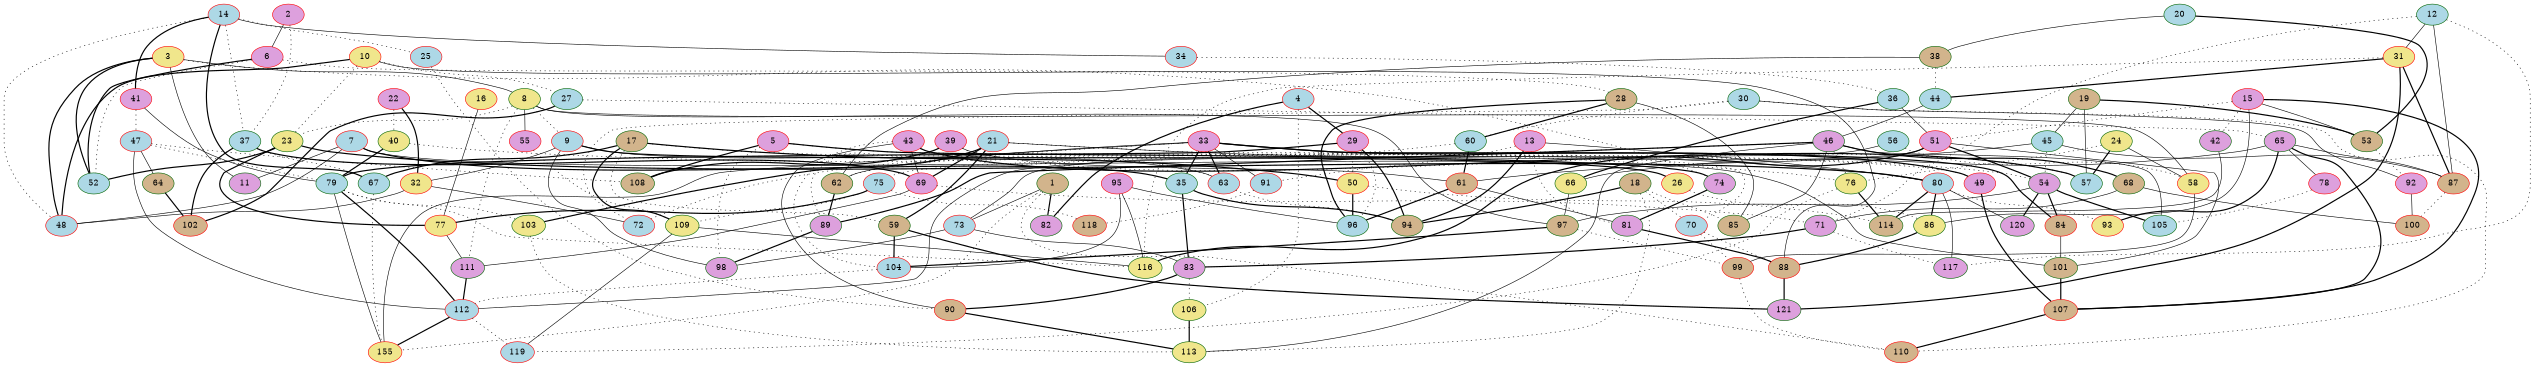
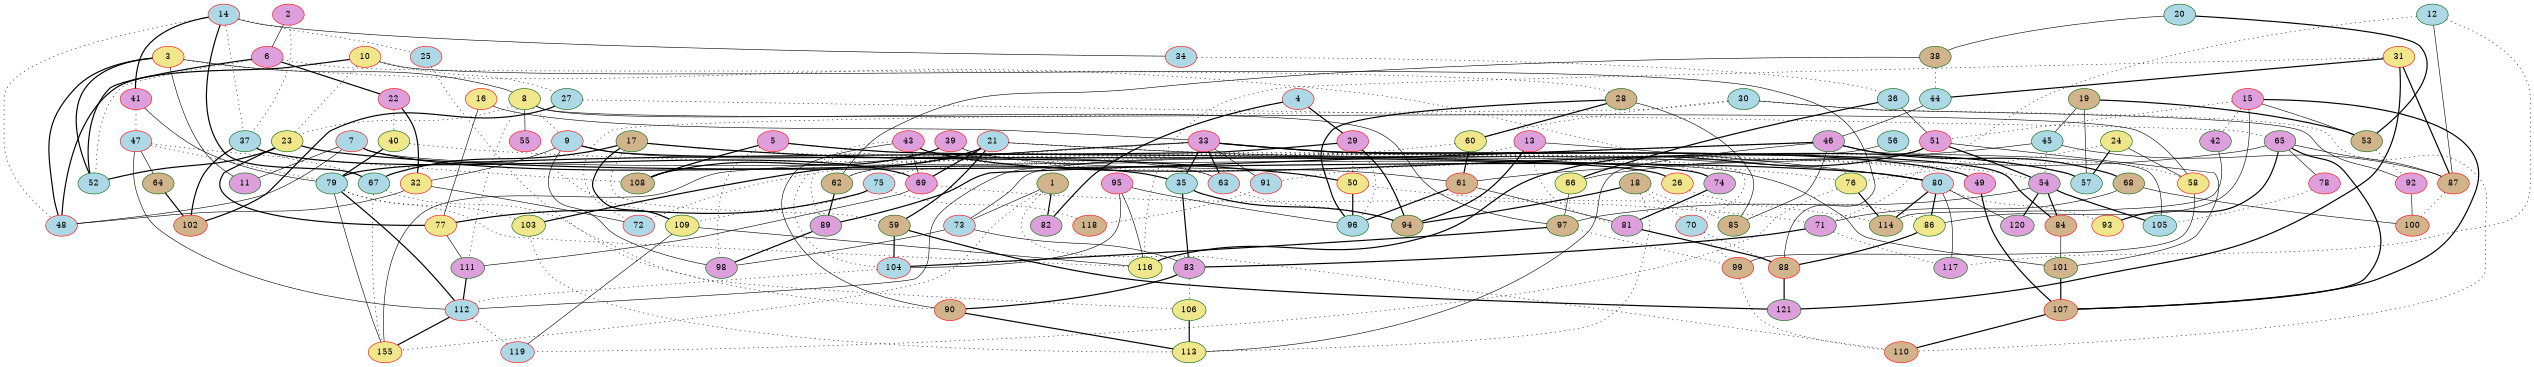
  graph {
    node [color=darkgreen fillcolor=lightblue style=filled]
    edge [style=bold]
    1 [fillcolor=tan]
    73 [color=red]
    82 [fillcolor=plum]
    110 [color=red fillcolor=tan]
    n5 [color=red fillcolor=khaki label=155]
    98 [fillcolor=plum]
    83 [fillcolor=plum]
    2 [color=red fillcolor=plum]
    6 [color=red fillcolor=plum]
    37
    52
    22 [color=red fillcolor=plum]
    28 [fillcolor=tan]
    67
    69 [color=red fillcolor=plum]
    102 [color=red fillcolor=tan]
    3 [color=red fillcolor=khaki]
    8 [fillcolor=khaki]
    11 [fillcolor=plum]
    48 [color=red]
    74 [fillcolor=plum]
    9 [color=red]
    23 [fillcolor=khaki]
    55 [color=red fillcolor=plum]
    58 [color=red fillcolor=khaki]
    97 [fillcolor=tan]
    111 [fillcolor=plum]
    81 [fillcolor=plum]
    4 [color=red]
    29 [color=red fillcolor=plum]
    106 [fillcolor=khaki]
    94 [fillcolor=tan]
    50 [color=red fillcolor=khaki]
    96
    79
    113 [fillcolor=khaki]
    5 [color=red fillcolor=plum]
    49 [color=red fillcolor=plum]
    108 [fillcolor=tan]
    107 [color=red fillcolor=tan]
    32 [color=red fillcolor=khaki]
    40 [fillcolor=khaki]
    85 [fillcolor=tan]
-   60
+   60 [fillcolor=khaki]
    7 [color=red]
    35
    101 [fillcolor=tan]
    26 [color=red fillcolor=khaki]
    63 [color=red]
    80 [color=red]
    77 [color=red fillcolor=khaki]
    109 [fillcolor=khaki]
    99 [color=red fillcolor=tan]
    104 [color=red]
    112 [color=red]
    86 [fillcolor=khaki]
    72 [color=red]
    10 [color=red fillcolor=khaki]
    27
    88 [color=red fillcolor=tan]
    65 [fillcolor=plum]
    121 [fillcolor=plum]
    31 [color=red fillcolor=khaki]
    12
    71 [fillcolor=plum]
    87 [color=red fillcolor=tan]
    117 [fillcolor=plum]
    44
    116 [fillcolor=khaki]
    100 [color=red fillcolor=tan]
    13 [color=red fillcolor=plum]
    91 [color=red]
    114 [fillcolor=tan]
    120 [fillcolor=plum]
    93 [color=red fillcolor=khaki]
    118 [color=red fillcolor=tan]
    14 [color=red]
    25 [color=red]
    34 [color=red]
    41 [color=red fillcolor=plum]
    90 [color=red fillcolor=tan]
    36
    47 [color=red]
    15 [color=red fillcolor=plum]
    42 [fillcolor=plum]
    51 [color=red fillcolor=plum]
    53 [fillcolor=tan]
    54 [fillcolor=plum]
    92 [color=red fillcolor=plum]
    16 [color=red fillcolor=khaki]
    33 [color=red fillcolor=plum]
    62 [fillcolor=tan]
    84 [color=red fillcolor=tan]
    17 [fillcolor=tan]
    59 [fillcolor=tan]
    105
    119 [color=red]
    18 [fillcolor=tan]
    70 [color=red]
    19 [fillcolor=tan]
    45
    57
    61 [color=red fillcolor=tan]
    20
    38 [fillcolor=tan]
    21 [color=red]
    103 [fillcolor=khaki]
    76 [fillcolor=khaki]
    24 [fillcolor=khaki]
    66 [fillcolor=khaki]
    78 [color=red fillcolor=plum]
    30
    46 [fillcolor=plum]
    89 [fillcolor=plum]
    39 [color=red fillcolor=plum]
    64 [fillcolor=tan]
    43 [color=red fillcolor=plum]
    68 [fillcolor=tan]
    75 [color=red]
    56
    95 [color=red fillcolor=plum]
    1 -- 73 [style=solid]
    1 -- 82
    1 -- 110 [style=dotted]
    1 -- n5 [style=dotted]
    73 -- 98 [style=solid]
    73 -- 83 [style=solid]
    83 -- 106 [style=dotted]
    83 -- 90
    2 -- 6 [style=solid]
    2 -- 37 [style=dotted]
    6 -- 52
    6 -- 52 [style=dotted]
+   6 -- 22
    6 -- 28 [style=dotted]
    37 -- 67 [style=dotted]
    37 -- 69
    37 -- 102
    22 -- 32
    22 -- 40 [style=dotted]
    28 -- 96
    28 -- 85 [style=solid]
    28 -- 60
    67 -- n5 [style=dotted]
    69 -- 111 [style=solid]
    69 -- 71 [style=dotted]
    3 -- 52
    3 -- 8 [style=solid]
    3 -- 11 [style=solid]
    3 -- 48
    3 -- 74 [style=dotted]
    8 -- 9 [style=dotted]
    8 -- 23 [style=dotted]
    8 -- 55 [style=solid]
    8 -- 58 [style=solid]
    8 -- 97 [style=solid]
    8 -- 111 [style=dotted]
    74 -- 81
    9 -- 98 [style=solid]
    9 -- 32 [style=solid]
    9 -- 26
    9 -- 63 [style=solid]
    23 -- 52
    23 -- 80
    23 -- 77
    55 -- 109 [style=dotted]
    58 -- 99 [style=solid]
    97 -- 99 [style=dotted]
    97 -- 104
    111 -- 112
    81 -- 88
    4 -- 82
    4 -- 29
-   4 -- 106 [style=dotted]
+   67 -- 106 [style=dotted]
    29 -- 94
    29 -- 50 [style=dotted]
    29 -- 96 [style=dotted]
    29 -- 79
    106 -- 113
    50 -- 96
    50 -- 114 [style=dotted]
    79 -- n5 [style=solid]
    79 -- 112
    79 -- 116 [style=dotted]
    79 -- 103 [style=dotted]
    5 -- 98 [style=dotted]
    5 -- 74
    5 -- 49 [style=dotted]
    5 -- 108
    49 -- 107
    107 -- 110
    32 -- 48 [style=solid]
    32 -- 72 [style=solid]
    40 -- 79
    40 -- 76 [style=dotted]
    60 -- 62 [style=dotted]
    60 -- 61
    7 -- 11 [style=solid]
    7 -- 48 [style=solid]
    7 -- 35
    7 -- 101 [style=solid]
    35 -- 83
    35 -- 94
    101 -- 107
    26 -- 86 [style=dotted]
    63 -- 94 [style=dotted]
    80 -- 86
    80 -- 117 [style=solid]
    80 -- 114
    80 -- 120 [style=solid]
    80 -- 93 [style=dotted]
    77 -- 111 [style=solid]
    109 -- 116 [style=solid]
    109 -- 119 [style=solid]
    99 -- 110 [style=dotted]
    104 -- 112 [style=dotted]
    112 -- n5
    112 -- 119 [style=dotted]
    86 -- 88
    10 -- 48
    10 -- 23 [style=dotted]
    10 -- 27 [style=dotted]
    10 -- 88 [style=solid]
    27 -- 102
    27 -- 65 [style=dotted]
    88 -- 121
    65 -- 107
    65 -- 87 [style=solid]
    65 -- 93
    65 -- 66 [style=solid]
    65 -- 78 [style=solid]
    31 -- 121
    31 -- 87
    31 -- 44
    31 -- 116 [style=dotted]
-   12 -- 31 [style=solid]
    12 -- 71 [style=dotted]
    12 -- 87 [style=solid]
    12 -- 117 [style=dotted]
    71 -- 83
    71 -- 117 [style=dotted]
    87 -- 100 [style=dotted]
    44 -- 46 [style=solid]
    13 -- 81 [style=dotted]
    13 -- 94
    13 -- 80 [style=solid]
    13 -- 91 [style=dotted]
    91 -- 118 [style=dotted]
    14 -- 37 [style=dotted]
    14 -- 67
    14 -- 48 [style=dotted]
    14 -- 25 [style=dotted]
    14 -- 34 [style=solid]
    14 -- 41
    25 -- 90 [style=dotted]
    34 -- 36 [style=dotted]
    41 -- 79 [style=solid]
    41 -- 47 [style=dotted]
    90 -- 113
    36 -- 51 [style=solid]
    36 -- 66
    47 -- 79 [style=dotted]
    47 -- 108 [style=dotted]
    47 -- 112 [style=solid]
    47 -- 64 [style=solid]
    15 -- 107
    15 -- 86 [style=solid]
    15 -- 42 [style=dotted]
    15 -- 51 [style=dotted]
    15 -- 53 [style=solid]
    42 -- 114 [style=solid]
    51 -- 73 [style=solid]
    51 -- 101 [style=solid]
    51 -- 116
    51 -- 54
    53 -- 92 [style=dotted]
    54 -- 97 [style=solid]
    54 -- 120
    54 -- 84
    54 -- 105
    92 -- 100 [style=solid]
    16 -- 77 [style=solid]
+   16 -- 33 [style=solid]
    33 -- n5 [style=solid]
    33 -- 49
    33 -- 35
    33 -- 63
    33 -- 72 [style=dotted]
    33 -- 91 [style=solid]
    33 -- 62 [style=solid]
    33 -- 84
    62 -- 89
    84 -- 101 [style=solid]
    17 -- 67
    17 -- 50
    17 -- 109
    17 -- 54 [style=dotted]
    17 -- 59 [style=dotted]
    59 -- 104
    59 -- 121
    18 -- 94
    18 -- 113 [style=dotted]
    18 -- 85 [style=dotted]
    18 -- 70 [style=dotted]
    70 -- 99 [style=dotted]
    70 -- 88 [style=dotted]
    19 -- 53
    19 -- 45 [style=solid]
    19 -- 57 [style=solid]
    45 -- 87 [style=solid]
    45 -- 54 [style=dotted]
    45 -- 61 [style=solid]
    61 -- 81 [style=solid]
    61 -- 96
    20 -- 53
    20 -- 38 [style=solid]
    38 -- 44 [style=dotted]
    38 -- 62 [style=solid]
    21 -- 69
    21 -- 80 [style=solid]
    21 -- 59
    21 -- 70 [style=dotted]
    21 -- 103
    103 -- 113 [style=dotted]
    76 -- 114
    76 -- 119 [style=dotted]
    24 -- 58 [style=solid]
    24 -- 57
    24 -- 76 [style=dotted]
    66 -- 97 [style=solid]
    78 -- 105 [style=dotted]
    30 -- 110 [style=dotted]
    30 -- 60 [style=dotted]
    30 -- 72 [style=dotted]
    30 -- 92 [style=solid]
    46 -- 113 [style=solid]
    46 -- 85 [style=solid]
    46 -- 105 [style=solid]
    46 -- 76 [style=dotted]
    46 -- 89
    46 -- 68
    46 -- 75 [style=dotted]
    89 -- 98
    39 -- 108
    39 -- 57 [style=dotted]
    39 -- 61 [style=solid]
    39 -- 89 [style=dotted]
    64 -- 102
    43 -- 69 [style=solid]
    43 -- 63 [style=dotted]
    43 -- 104 [style=dotted]
    43 -- 90 [style=solid]
    43 -- 57
    68 -- 71 [style=solid]
    68 -- 100 [style=solid]
    75 -- 77
    75 -- 109 [style=dotted]
    75 -- 118 [style=dotted]
    56 -- 58 [style=dotted]
    56 -- 112 [style=solid]
    95 -- 96 [style=solid]
    95 -- 104 [style=solid]
    95 -- 116 [style=solid]
  }
